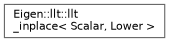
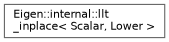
  digraph {
    rankdir=LR
-   n1 [color=grey40 fillcolor=white fontname=Helvetica fontsize=10 height=0.2 label="Eigen::llt::llt\l_inplace\< Scalar, Lower \>" shape=box style=filled width=0.4]
+   n1 [color=grey40 fillcolor=white fontname=Helvetica fontsize=10 height=0.2 label="Eigen::internal::llt\l_inplace\< Scalar, Lower \>" shape=box style=filled width=0.4]
  }
